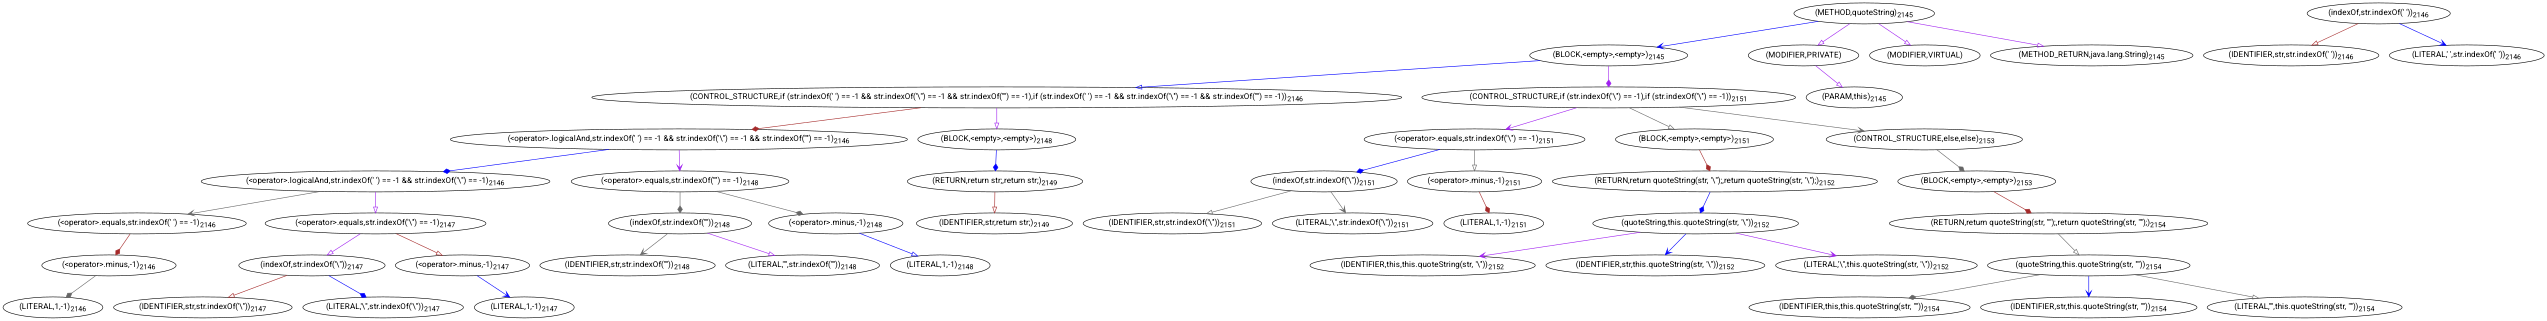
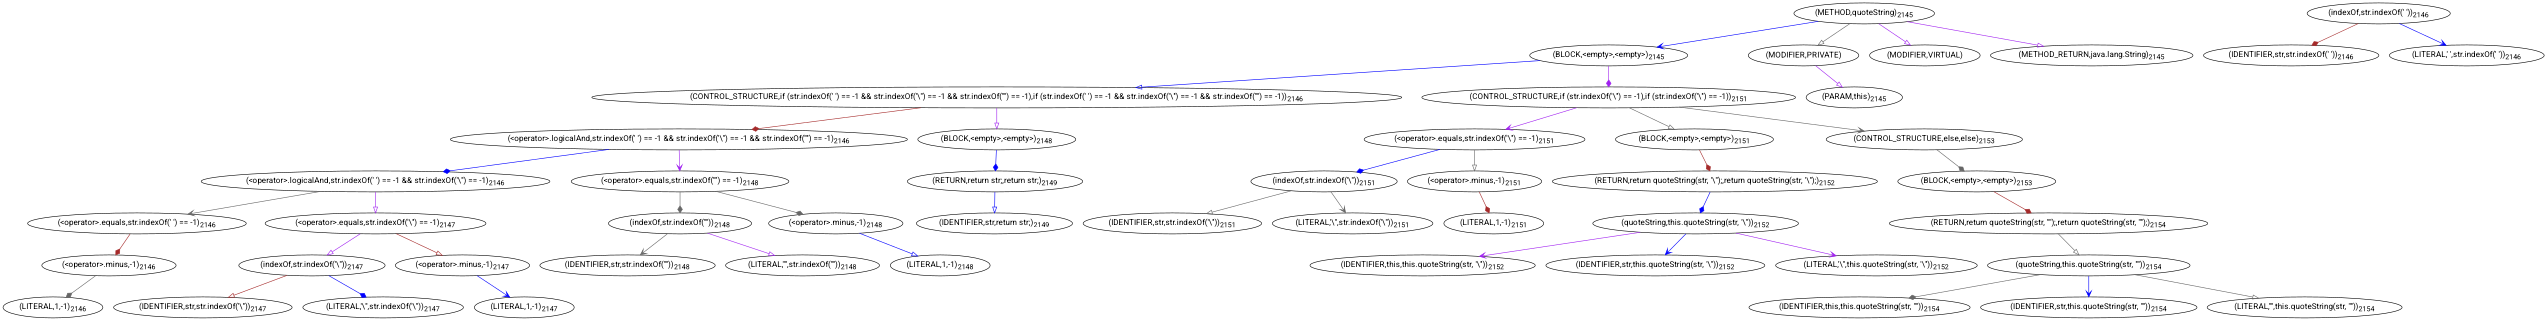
  digraph {
    fontname=Roboto
    node [fontname=Roboto]
    edge [arrowhead=onormal color=gray40 fontname=Roboto]
    n1 [label=<(METHOD,quoteString)<SUB>2145</SUB>>]
    n2 [label=<(BLOCK,&lt;empty&gt;,&lt;empty&gt;)<SUB>2145</SUB>>]
    n3 [label=<(MODIFIER,PRIVATE)>]
    n4 [label=<(MODIFIER,VIRTUAL)>]
    n5 [label=<(METHOD_RETURN,java.lang.String)<SUB>2145</SUB>>]
    n6 [label=<(PARAM,this)<SUB>2145</SUB>>]
    n7 [label=<(CONTROL_STRUCTURE,if (str.indexOf(' ') == -1 &amp;&amp; str.indexOf('\'') == -1 &amp;&amp; str.indexOf('&quot;') == -1),if (str.indexOf(' ') == -1 &amp;&amp; str.indexOf('\'') == -1 &amp;&amp; str.indexOf('&quot;') == -1))<SUB>2146</SUB>>]
    n8 [label=<(CONTROL_STRUCTURE,if (str.indexOf('\'') == -1),if (str.indexOf('\'') == -1))<SUB>2151</SUB>>]
    n9 [label=<(&lt;operator&gt;.logicalAnd,str.indexOf(' ') == -1 &amp;&amp; str.indexOf('\'') == -1 &amp;&amp; str.indexOf('&quot;') == -1)<SUB>2146</SUB>>]
    n10 [label=<(BLOCK,&lt;empty&gt;,&lt;empty&gt;)<SUB>2148</SUB>>]
    n11 [label=<(&lt;operator&gt;.equals,str.indexOf('\'') == -1)<SUB>2151</SUB>>]
    n12 [label=<(BLOCK,&lt;empty&gt;,&lt;empty&gt;)<SUB>2151</SUB>>]
    n13 [label=<(CONTROL_STRUCTURE,else,else)<SUB>2153</SUB>>]
    n14 [label=<(&lt;operator&gt;.logicalAnd,str.indexOf(' ') == -1 &amp;&amp; str.indexOf('\'') == -1)<SUB>2146</SUB>>]
    n15 [label=<(&lt;operator&gt;.equals,str.indexOf('&quot;') == -1)<SUB>2148</SUB>>]
    n16 [label=<(RETURN,return str;,return str;)<SUB>2149</SUB>>]
    n17 [label=<(&lt;operator&gt;.equals,str.indexOf(' ') == -1)<SUB>2146</SUB>>]
    n18 [label=<(&lt;operator&gt;.equals,str.indexOf('\'') == -1)<SUB>2147</SUB>>]
    n19 [label=<(indexOf,str.indexOf('&quot;'))<SUB>2148</SUB>>]
    n20 [label=<(&lt;operator&gt;.minus,-1)<SUB>2148</SUB>>]
    n21 [label=<(&lt;operator&gt;.minus,-1)<SUB>2146</SUB>>]
    n22 [label=<(indexOf,str.indexOf('\''))<SUB>2147</SUB>>]
    n23 [label=<(&lt;operator&gt;.minus,-1)<SUB>2147</SUB>>]
    n24 [label=<(indexOf,str.indexOf(' '))<SUB>2146</SUB>>]
    n25 [label=<(IDENTIFIER,str,str.indexOf(' '))<SUB>2146</SUB>>]
    n26 [label=<(LITERAL,' ',str.indexOf(' '))<SUB>2146</SUB>>]
    n27 [label=<(LITERAL,1,-1)<SUB>2146</SUB>>]
    n28 [label=<(IDENTIFIER,str,str.indexOf('\''))<SUB>2147</SUB>>]
    n29 [label=<(LITERAL,'\'',str.indexOf('\''))<SUB>2147</SUB>>]
    n30 [label=<(LITERAL,1,-1)<SUB>2147</SUB>>]
    n31 [label=<(IDENTIFIER,str,str.indexOf('&quot;'))<SUB>2148</SUB>>]
    n32 [label=<(LITERAL,'&quot;',str.indexOf('&quot;'))<SUB>2148</SUB>>]
    n33 [label=<(LITERAL,1,-1)<SUB>2148</SUB>>]
    n34 [label=<(IDENTIFIER,str,return str;)<SUB>2149</SUB>>]
    n35 [label=<(indexOf,str.indexOf('\''))<SUB>2151</SUB>>]
    n36 [label=<(&lt;operator&gt;.minus,-1)<SUB>2151</SUB>>]
    n37 [label=<(RETURN,return quoteString(str, '\'');,return quoteString(str, '\'');)<SUB>2152</SUB>>]
    n38 [label=<(BLOCK,&lt;empty&gt;,&lt;empty&gt;)<SUB>2153</SUB>>]
    n39 [label=<(IDENTIFIER,str,str.indexOf('\''))<SUB>2151</SUB>>]
    n40 [label=<(LITERAL,'\'',str.indexOf('\''))<SUB>2151</SUB>>]
    n41 [label=<(LITERAL,1,-1)<SUB>2151</SUB>>]
    n42 [label=<(quoteString,this.quoteString(str, '\''))<SUB>2152</SUB>>]
    n43 [label=<(IDENTIFIER,this,this.quoteString(str, '\''))<SUB>2152</SUB>>]
    n44 [label=<(IDENTIFIER,str,this.quoteString(str, '\''))<SUB>2152</SUB>>]
    n45 [label=<(LITERAL,'\'',this.quoteString(str, '\''))<SUB>2152</SUB>>]
    n46 [label=<(RETURN,return quoteString(str, '&quot;');,return quoteString(str, '&quot;');)<SUB>2154</SUB>>]
    n47 [label=<(quoteString,this.quoteString(str, '&quot;'))<SUB>2154</SUB>>]
    n48 [label=<(IDENTIFIER,this,this.quoteString(str, '&quot;'))<SUB>2154</SUB>>]
    n49 [label=<(IDENTIFIER,str,this.quoteString(str, '&quot;'))<SUB>2154</SUB>>]
    n50 [label=<(LITERAL,'&quot;',this.quoteString(str, '&quot;'))<SUB>2154</SUB>>]
    n1 -> n2 [arrowhead=vee color=blue]
-   n1 -> n3 [color=purple]
+   n1 -> n3
    n1 -> n4 [color=purple]
    n1 -> n5 [color=purple]
    n2 -> n7 [color=blue]
    n2 -> n8 [arrowhead=diamond color=purple]
    n3 -> n6 [color=purple]
    n7 -> n9 [arrowhead=diamond color=brown]
    n7 -> n10 [color=purple]
    n8 -> n11 [arrowhead=vee color=purple]
    n8 -> n12
    n8 -> n13 [arrowhead=vee]
    n9 -> n14 [arrowhead=diamond color=blue]
    n9 -> n15 [arrowhead=vee color=purple]
    n10 -> n16 [arrowhead=diamond color=blue]
    n11 -> n35 [arrowhead=diamond color=blue]
    n11 -> n36
    n12 -> n37 [arrowhead=diamond color=brown]
    n13 -> n38 [arrowhead=diamond]
    n14 -> n17 [arrowhead=vee]
    n14 -> n18 [color=purple]
    n15 -> n19 [arrowhead=diamond]
    n15 -> n20 [arrowhead=diamond]
-   n16 -> n34 [color=brown]
+   n16 -> n34 [color=blue]
    n17 -> n21 [arrowhead=diamond color=brown]
    n18 -> n22 [color=purple]
    n18 -> n23 [color=brown]
    n19 -> n31 [arrowhead=vee]
    n19 -> n32 [color=purple]
    n20 -> n33 [color=blue]
    n21 -> n27 [arrowhead=diamond]
    n22 -> n28 [color=brown]
    n22 -> n29 [arrowhead=diamond color=blue]
    n23 -> n30 [arrowhead=vee color=blue]
-   n24 -> n25 [color=brown]
+   n24 -> n25 [arrowhead=diamond color=brown]
    n24 -> n26 [arrowhead=vee color=blue]
    n35 -> n39
    n35 -> n40 [arrowhead=vee]
    n36 -> n41 [arrowhead=diamond color=brown]
    n37 -> n42 [arrowhead=diamond color=blue]
    n38 -> n46 [arrowhead=diamond color=brown]
    n42 -> n43 [arrowhead=vee color=purple]
    n42 -> n44 [arrowhead=vee color=blue]
    n42 -> n45 [arrowhead=vee color=purple]
    n46 -> n47
    n47 -> n48 [arrowhead=diamond]
    n47 -> n49 [arrowhead=vee color=blue]
    n47 -> n50
  }
